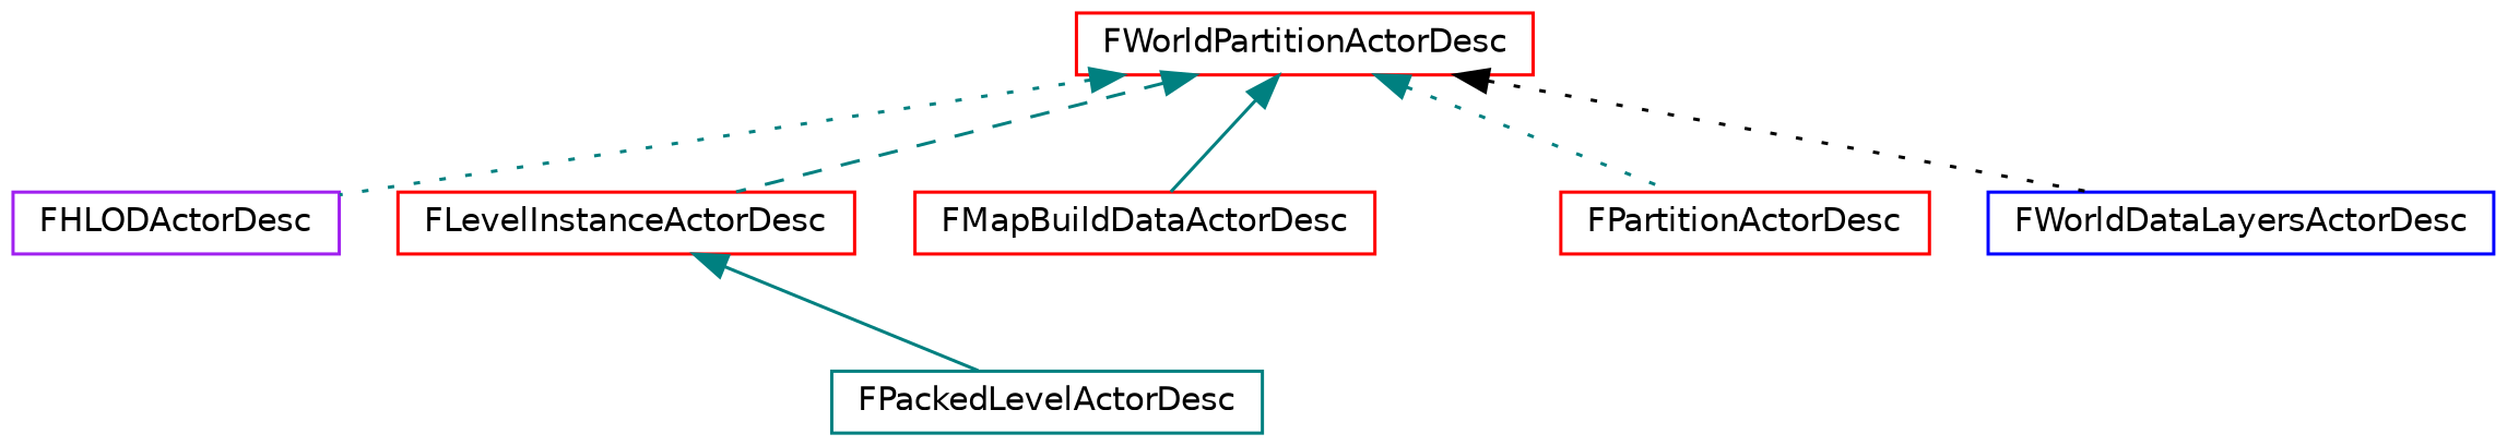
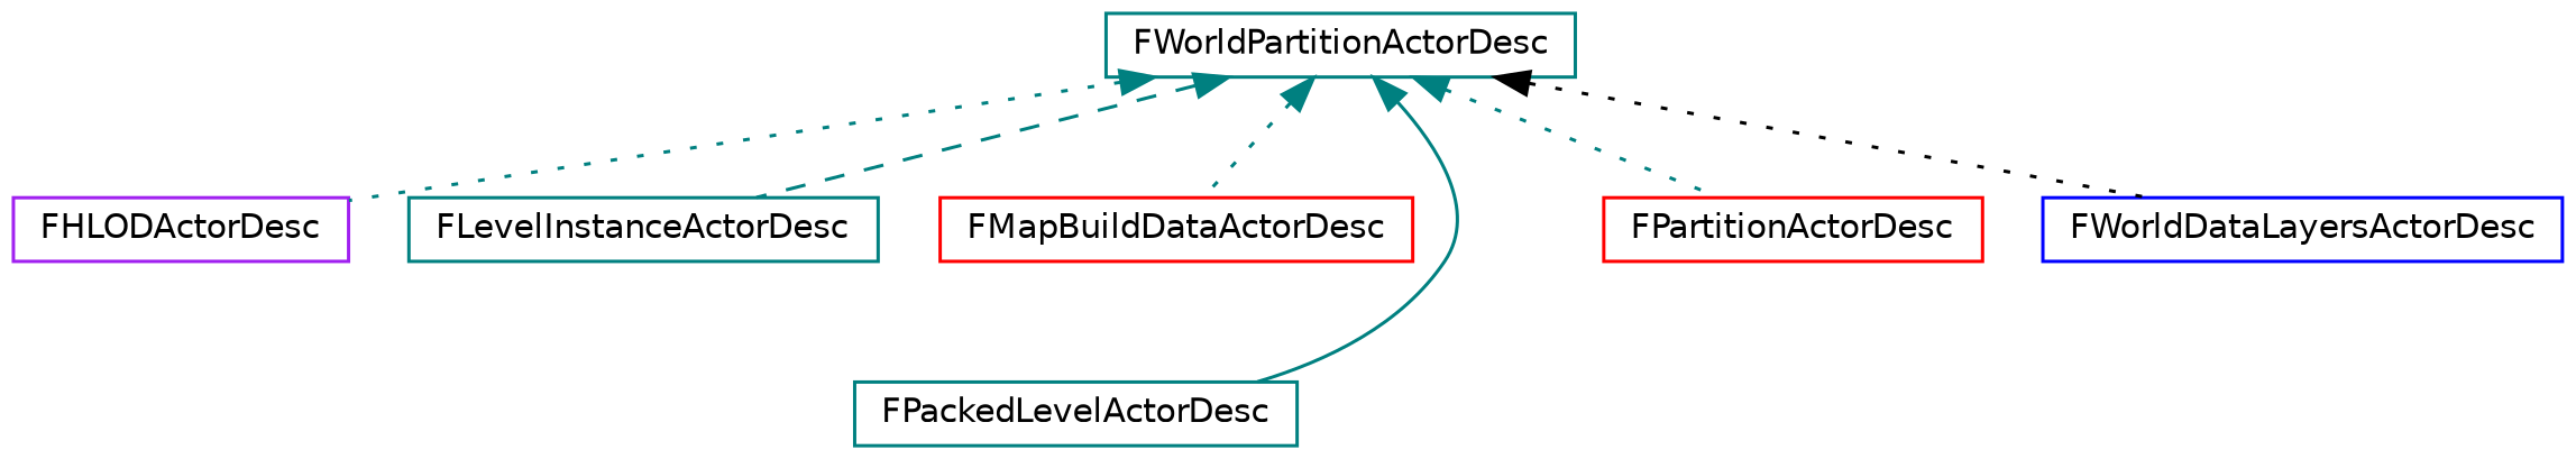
  digraph {
    rankdir=TB
    node [color=red fillcolor=white fontname=Helvetica fontsize=10 shape=box style=filled]
    edge [color=teal dir=back fontname=Helvetica fontsize=10 labelfontname=Helvetica labelfontsize=10 style=dotted]
-   n1 [height=0.2 label=FWorldPartitionActorDesc width=0.4]
+   n1 [color=teal height=0.2 label=FWorldPartitionActorDesc width=0.4]
    n2 [color=purple height=0.2 label=FHLODActorDesc width=0.4]
-   n3 [height=0.2 label=FLevelInstanceActorDesc width=0.4]
+   n3 [color=teal height=0.2 label=FLevelInstanceActorDesc width=0.4]
    n4 [height=0.2 label=FMapBuildDataActorDesc width=0.4]
    n5 [color=teal height=0.2 label=FPackedLevelActorDesc width=0.4]
    n6 [height=0.2 label=FPartitionActorDesc width=0.4]
    n7 [color=blue height=0.2 label=FWorldDataLayersActorDesc width=0.4]
    n1 -> n2
    n1 -> n3 [style=dashed]
-   n1 -> n4 [style=solid]
-   n3 -> n5 [style=solid]
+   n1 -> n4
+   n1 -> n5 [style=solid]
    n1 -> n6
    n1 -> n7 [color=black]
  }
